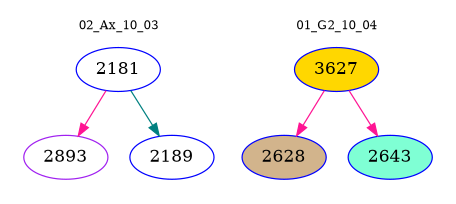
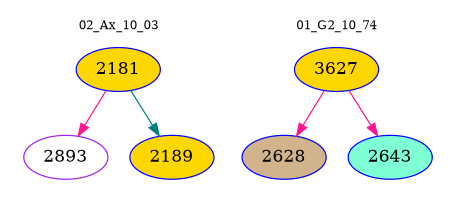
  digraph {
    node [color=blue fillcolor=white style=filled]
    edge [color=deeppink]
-   n1 [label=2181]
+   n1 [fillcolor=gold label=2181]
    n2 [color=purple label=2893]
-   n3 [label=2189]
+   n3 [fillcolor=gold label=2189]
    n4 [fillcolor=gold label=3627]
    n5 [fillcolor=tan label=2628]
    n6 [fillcolor=aquamarine label=2643]
    subgraph cluster_1 {
      color=white
      fontsize=10
      label="02_Ax_10_03"
      n1
      n2
      n3
    }
    subgraph cluster_2 {
      color=white
      fontsize=10
-     label="01_G2_10_04"
+     label="01_G2_10_74"
      n4
      n5
      n6
    }
    n1 -> n2
    n1 -> n3 [color=teal]
    n4 -> n5
    n4 -> n6
  }
